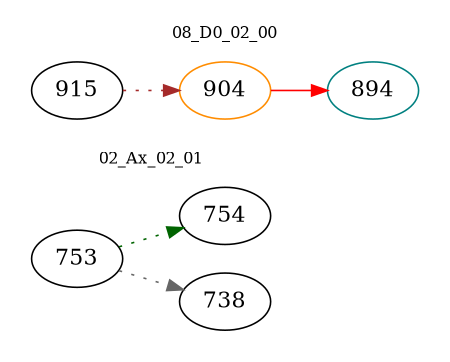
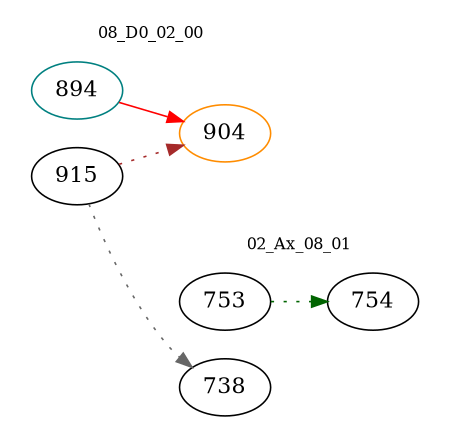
  digraph {
    rankdir=LR
    node [color=black]
    edge [style=dotted]
    n1 [label=753]
    n2 [label=738]
    n3 [label=754]
    n4 [color=darkorange label=904]
    n5 [color=teal label=894]
    n6 [label=915]
    subgraph cluster_1 {
      color=white
      fontsize=10
-     label="02_Ax_02_01"
+     label="02_Ax_08_01"
      n1
      n2
      n3
    }
    subgraph cluster_2 {
      color=white
      fontsize=10
      label="08_D0_02_00"
      n4
      n5
      n6
    }
-   n1 -> n2 [color=gray40]
+   n6 -> n2 [color=gray40]
    n1 -> n3 [color=darkgreen]
-   n4 -> n5 [color=red style=solid]
+   n5 -> n4 [color=red style=solid]
    n6 -> n4 [color=brown]
  }
